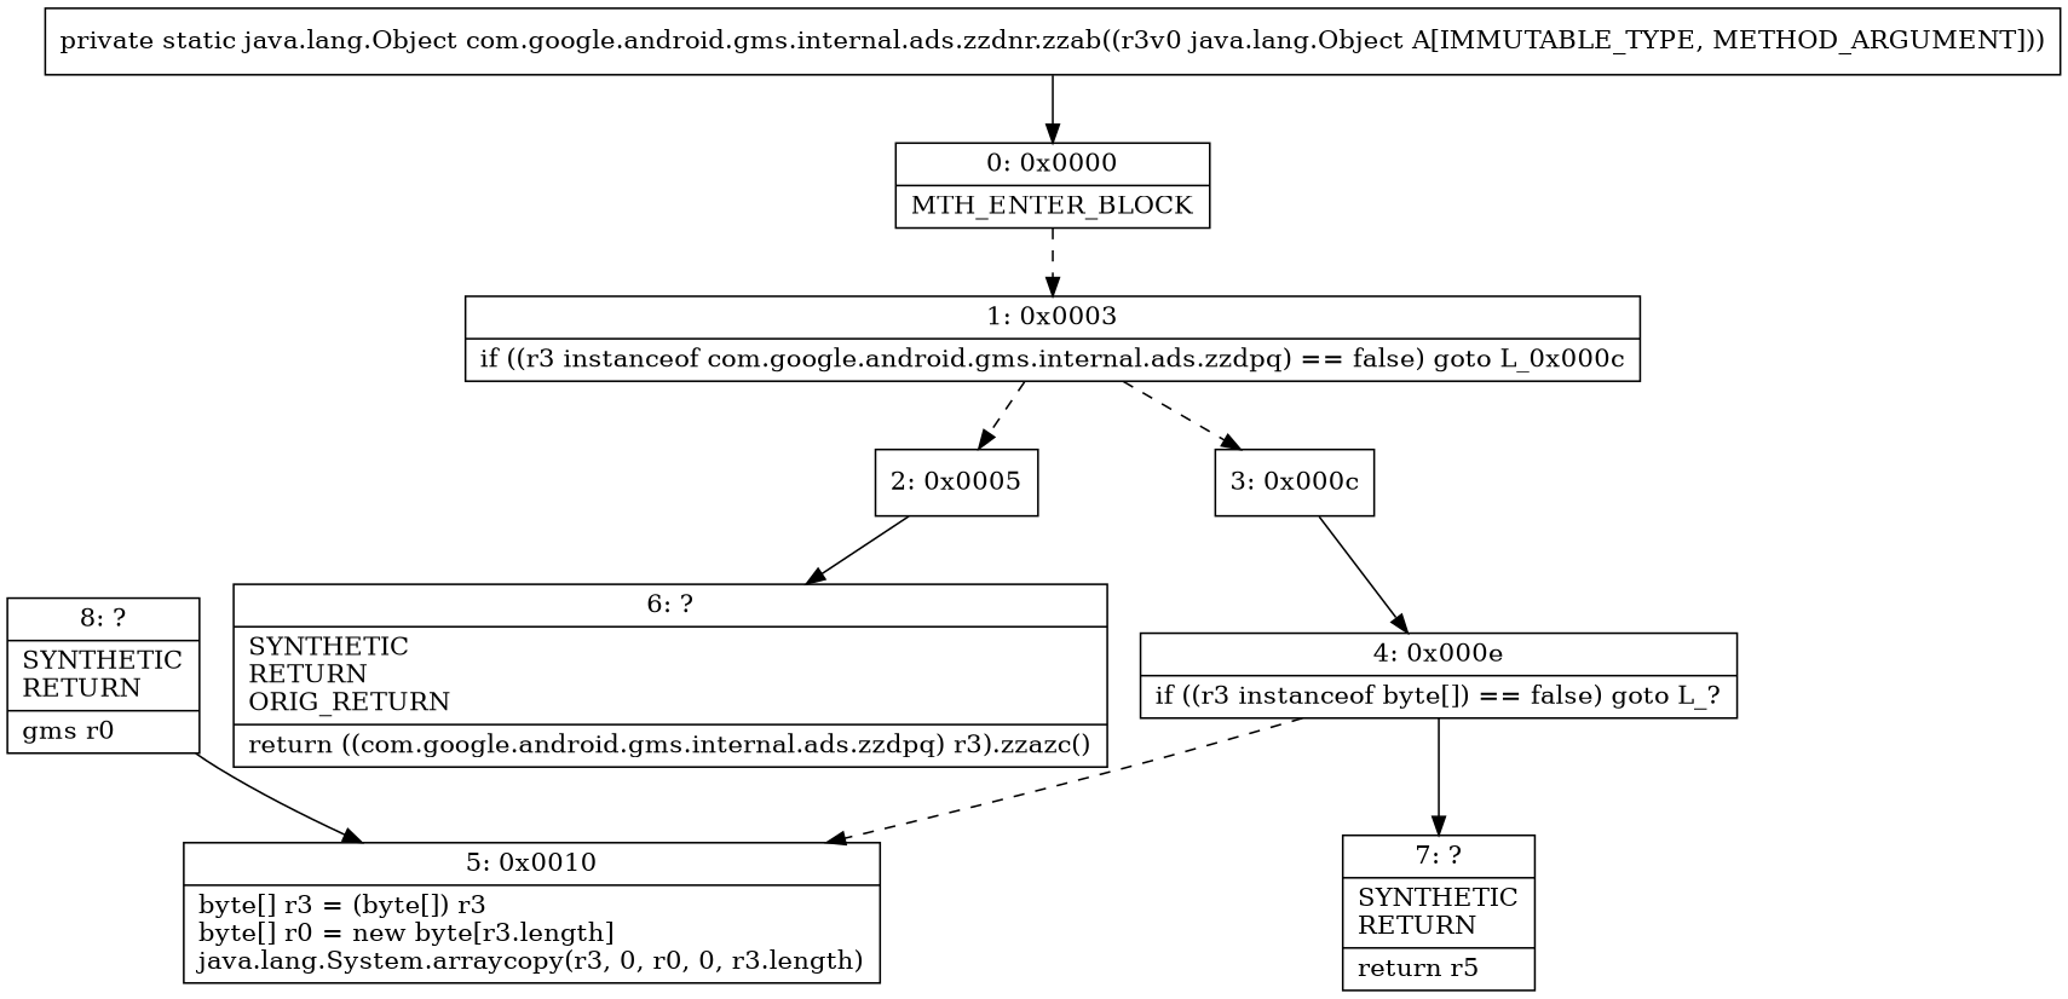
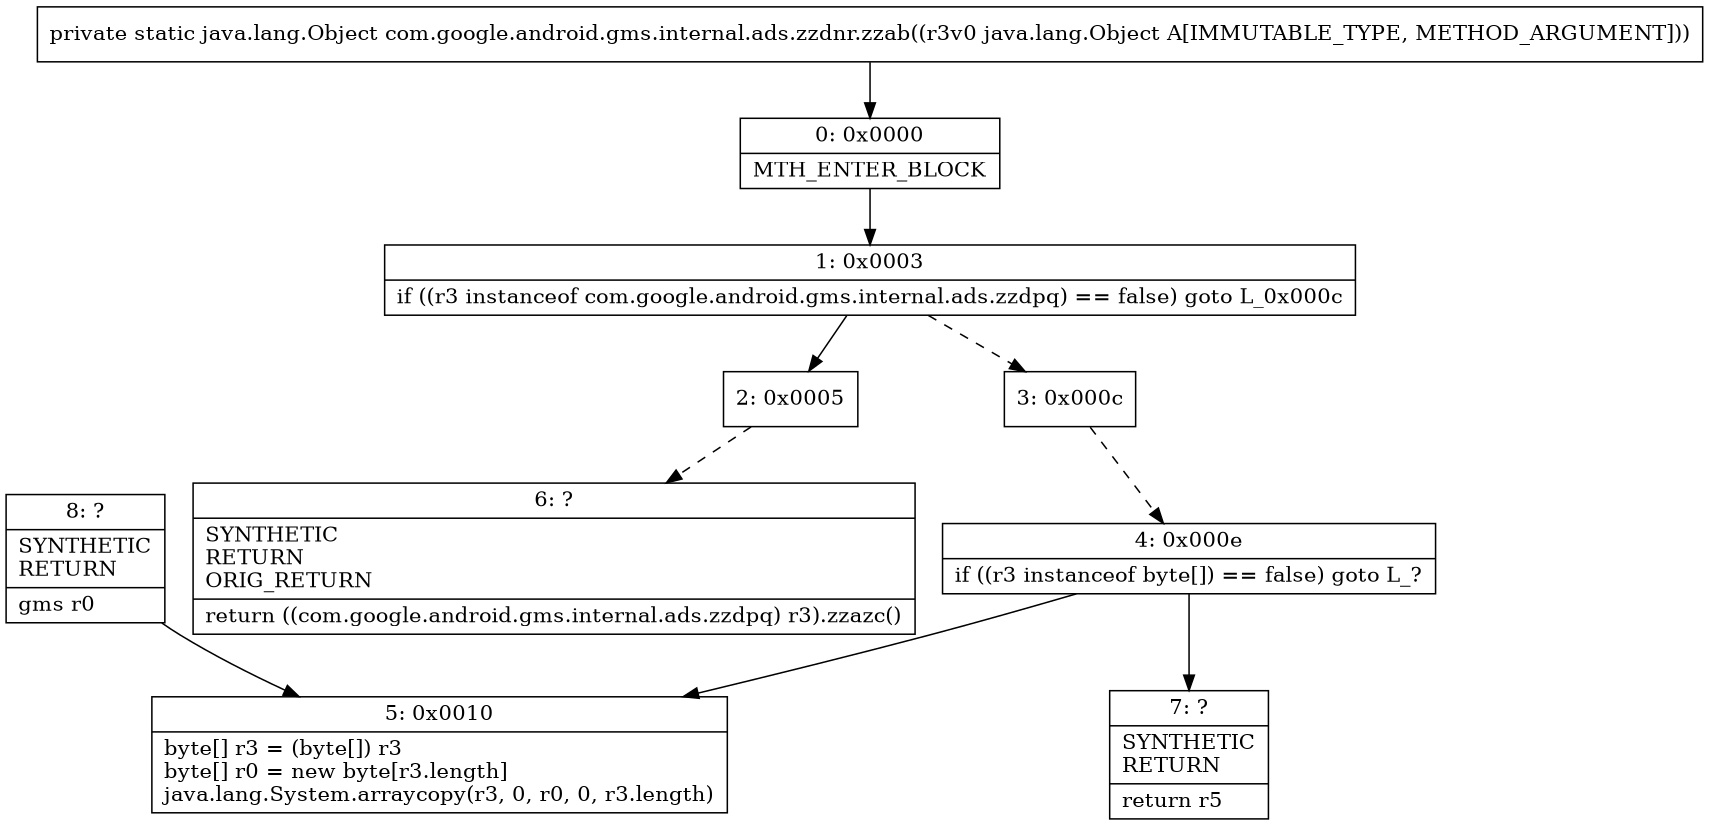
  digraph {
    node [shape=record]
    n1 [label="{0\:\ 0x0000|MTH_ENTER_BLOCK\l}"]
    n2 [label="{1\:\ 0x0003|if ((r3 instanceof com.google.android.gms.internal.ads.zzdpq) == false) goto L_0x000c\l}"]
    n3 [label="{2\:\ 0x0005}"]
    n4 [label="{3\:\ 0x000c}"]
    n5 [label="{6\:\ ?|SYNTHETIC\lRETURN\lORIG_RETURN\l|return ((com.google.android.gms.internal.ads.zzdpq) r3).zzazc()\l}"]
    n6 [label="{4\:\ 0x000e|if ((r3 instanceof byte[]) == false) goto L_?\l}"]
    n7 [label="{5\:\ 0x0010|byte[] r3 = (byte[]) r3\lbyte[] r0 = new byte[r3.length]\ljava.lang.System.arraycopy(r3, 0, r0, 0, r3.length)\l}"]
    n8 [label="{7\:\ ?|SYNTHETIC\lRETURN\l|return r5\l}"]
    n9 [label="{8\:\ ?|SYNTHETIC\lRETURN\l|gms r0\l}"]
    n10 [label="{private static java.lang.Object com.google.android.gms.internal.ads.zzdnr.zzab((r3v0 java.lang.Object A[IMMUTABLE_TYPE, METHOD_ARGUMENT])) }"]
-   n1 -> n2 [style=dashed]
-   n2 -> n3 [style=dashed]
+   n1 -> n2
+   n2 -> n3 [style=solid]
    n2 -> n4 [style=dashed]
-   n3 -> n5
-   n4 -> n6
-   n6 -> n7 [style=dashed]
+   n3 -> n5 [style=dashed]
+   n4 -> n6 [style=dashed]
+   n6 -> n7 [style=solid]
    n6 -> n8
    n9 -> n7
    n10 -> n1
  }
